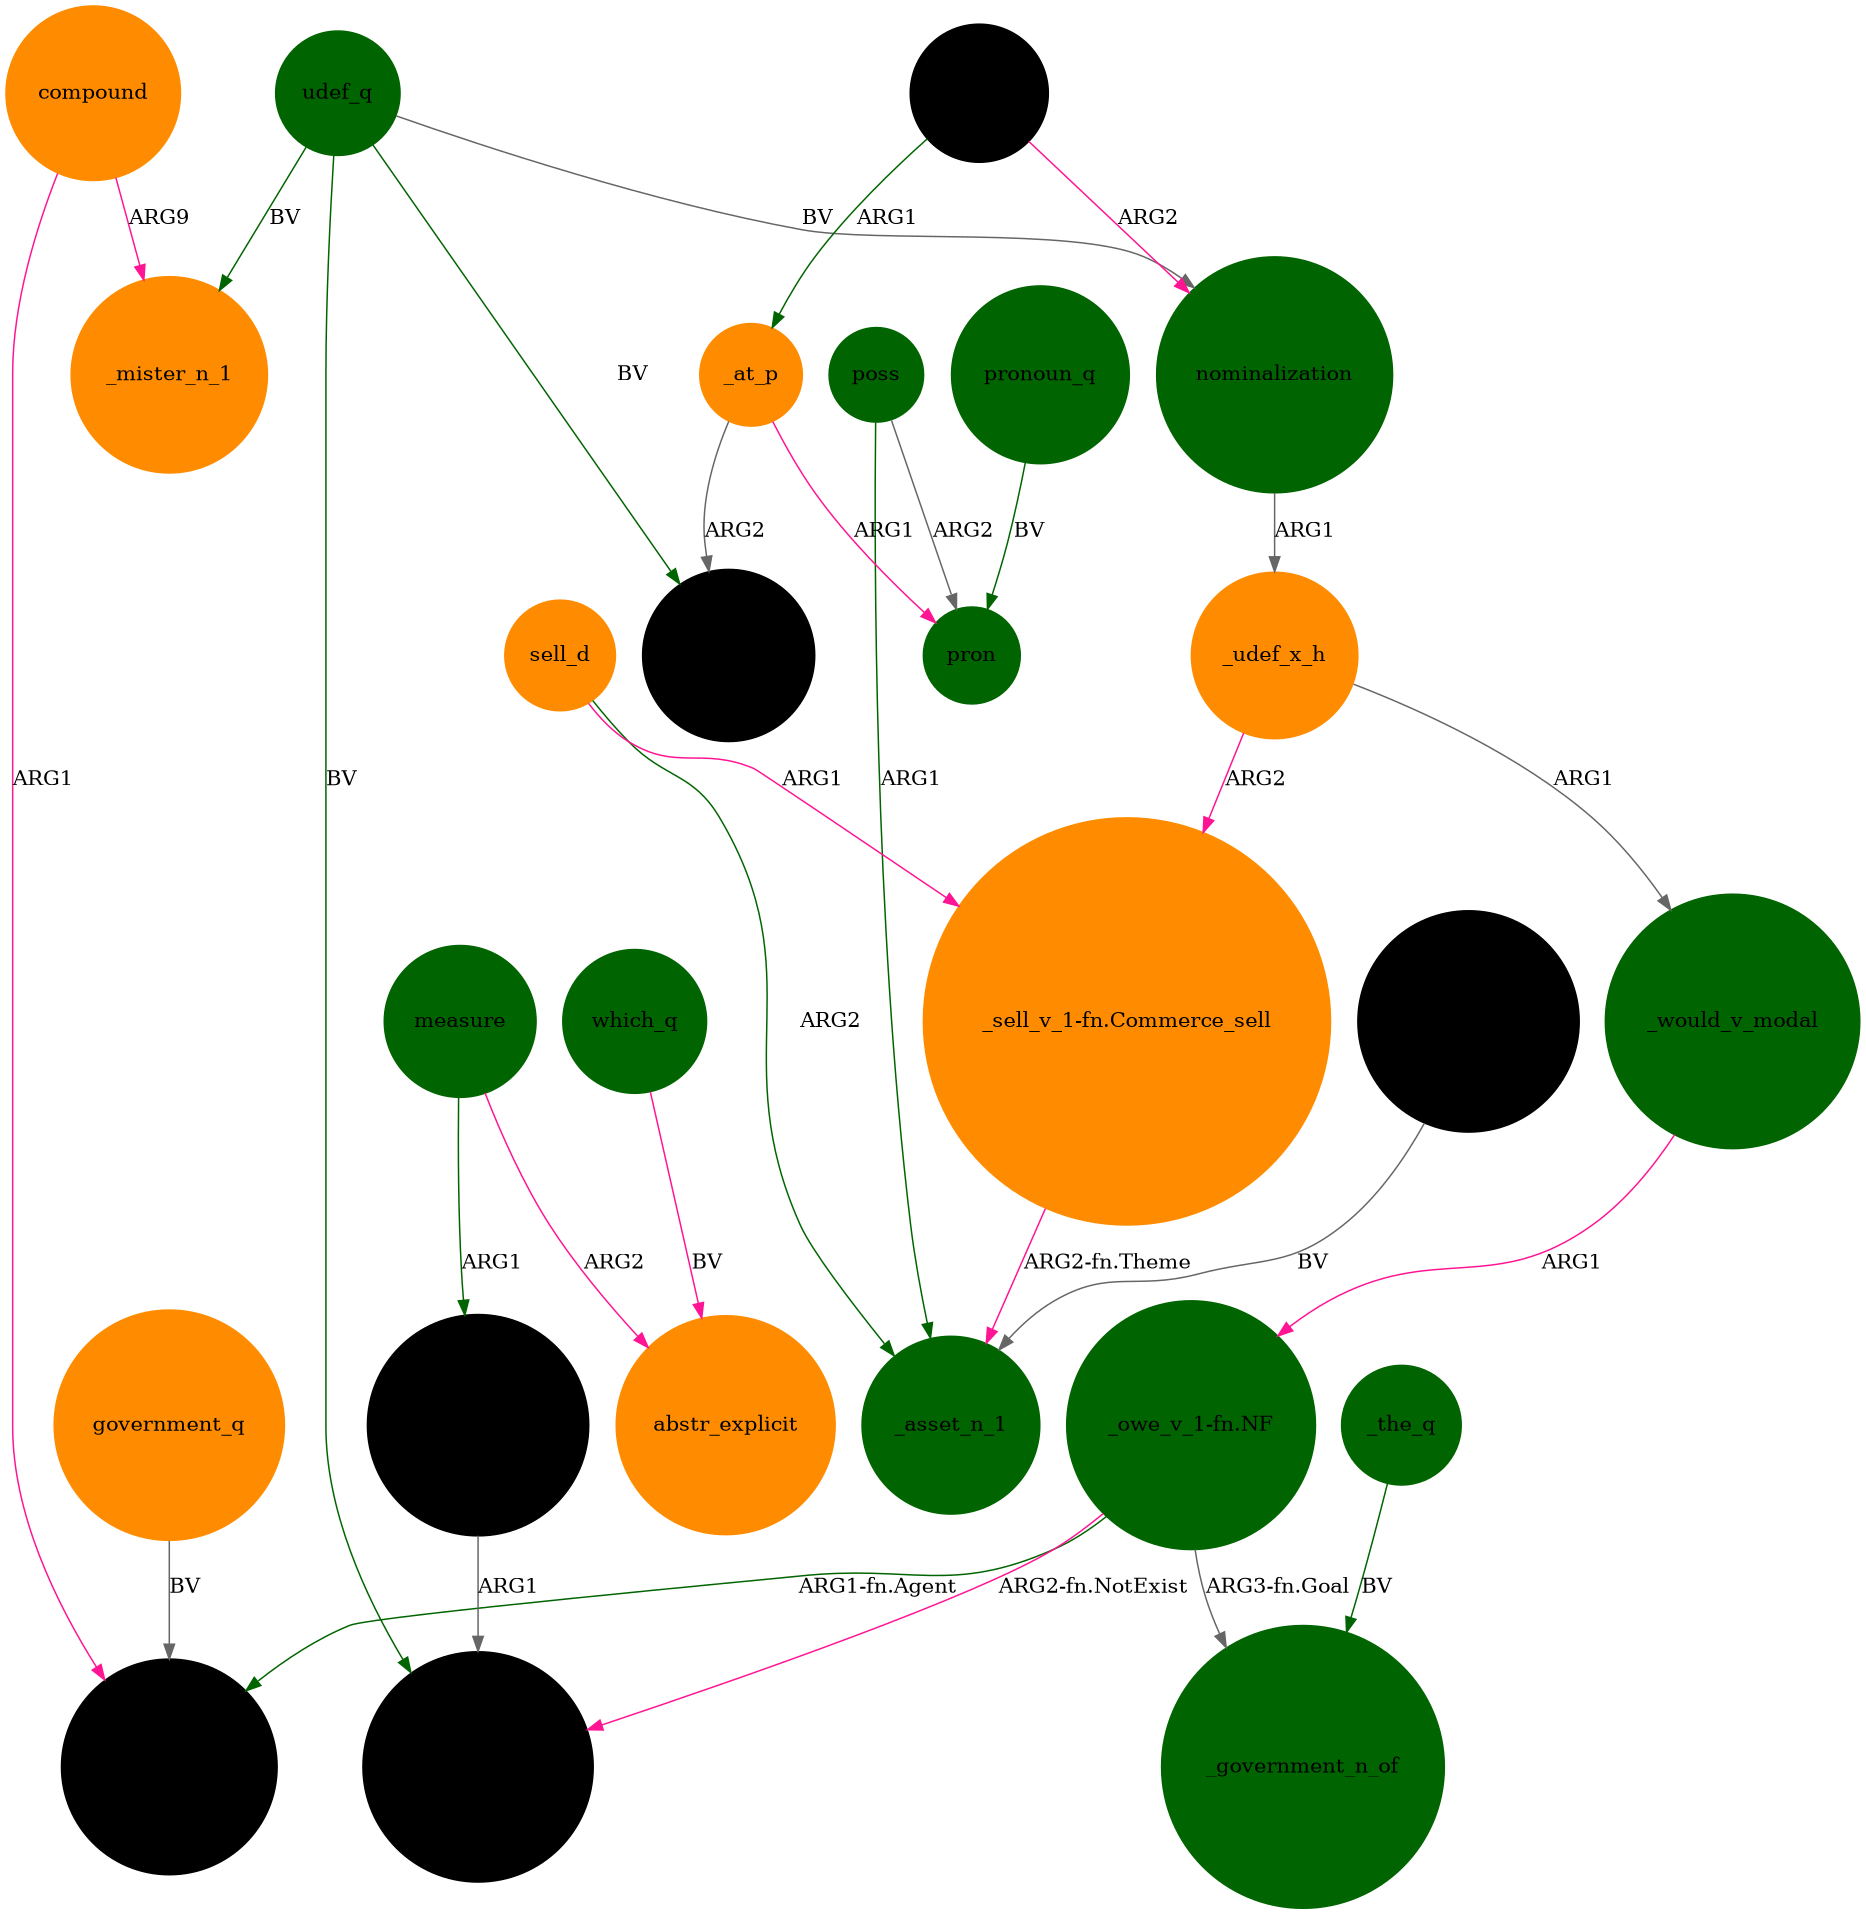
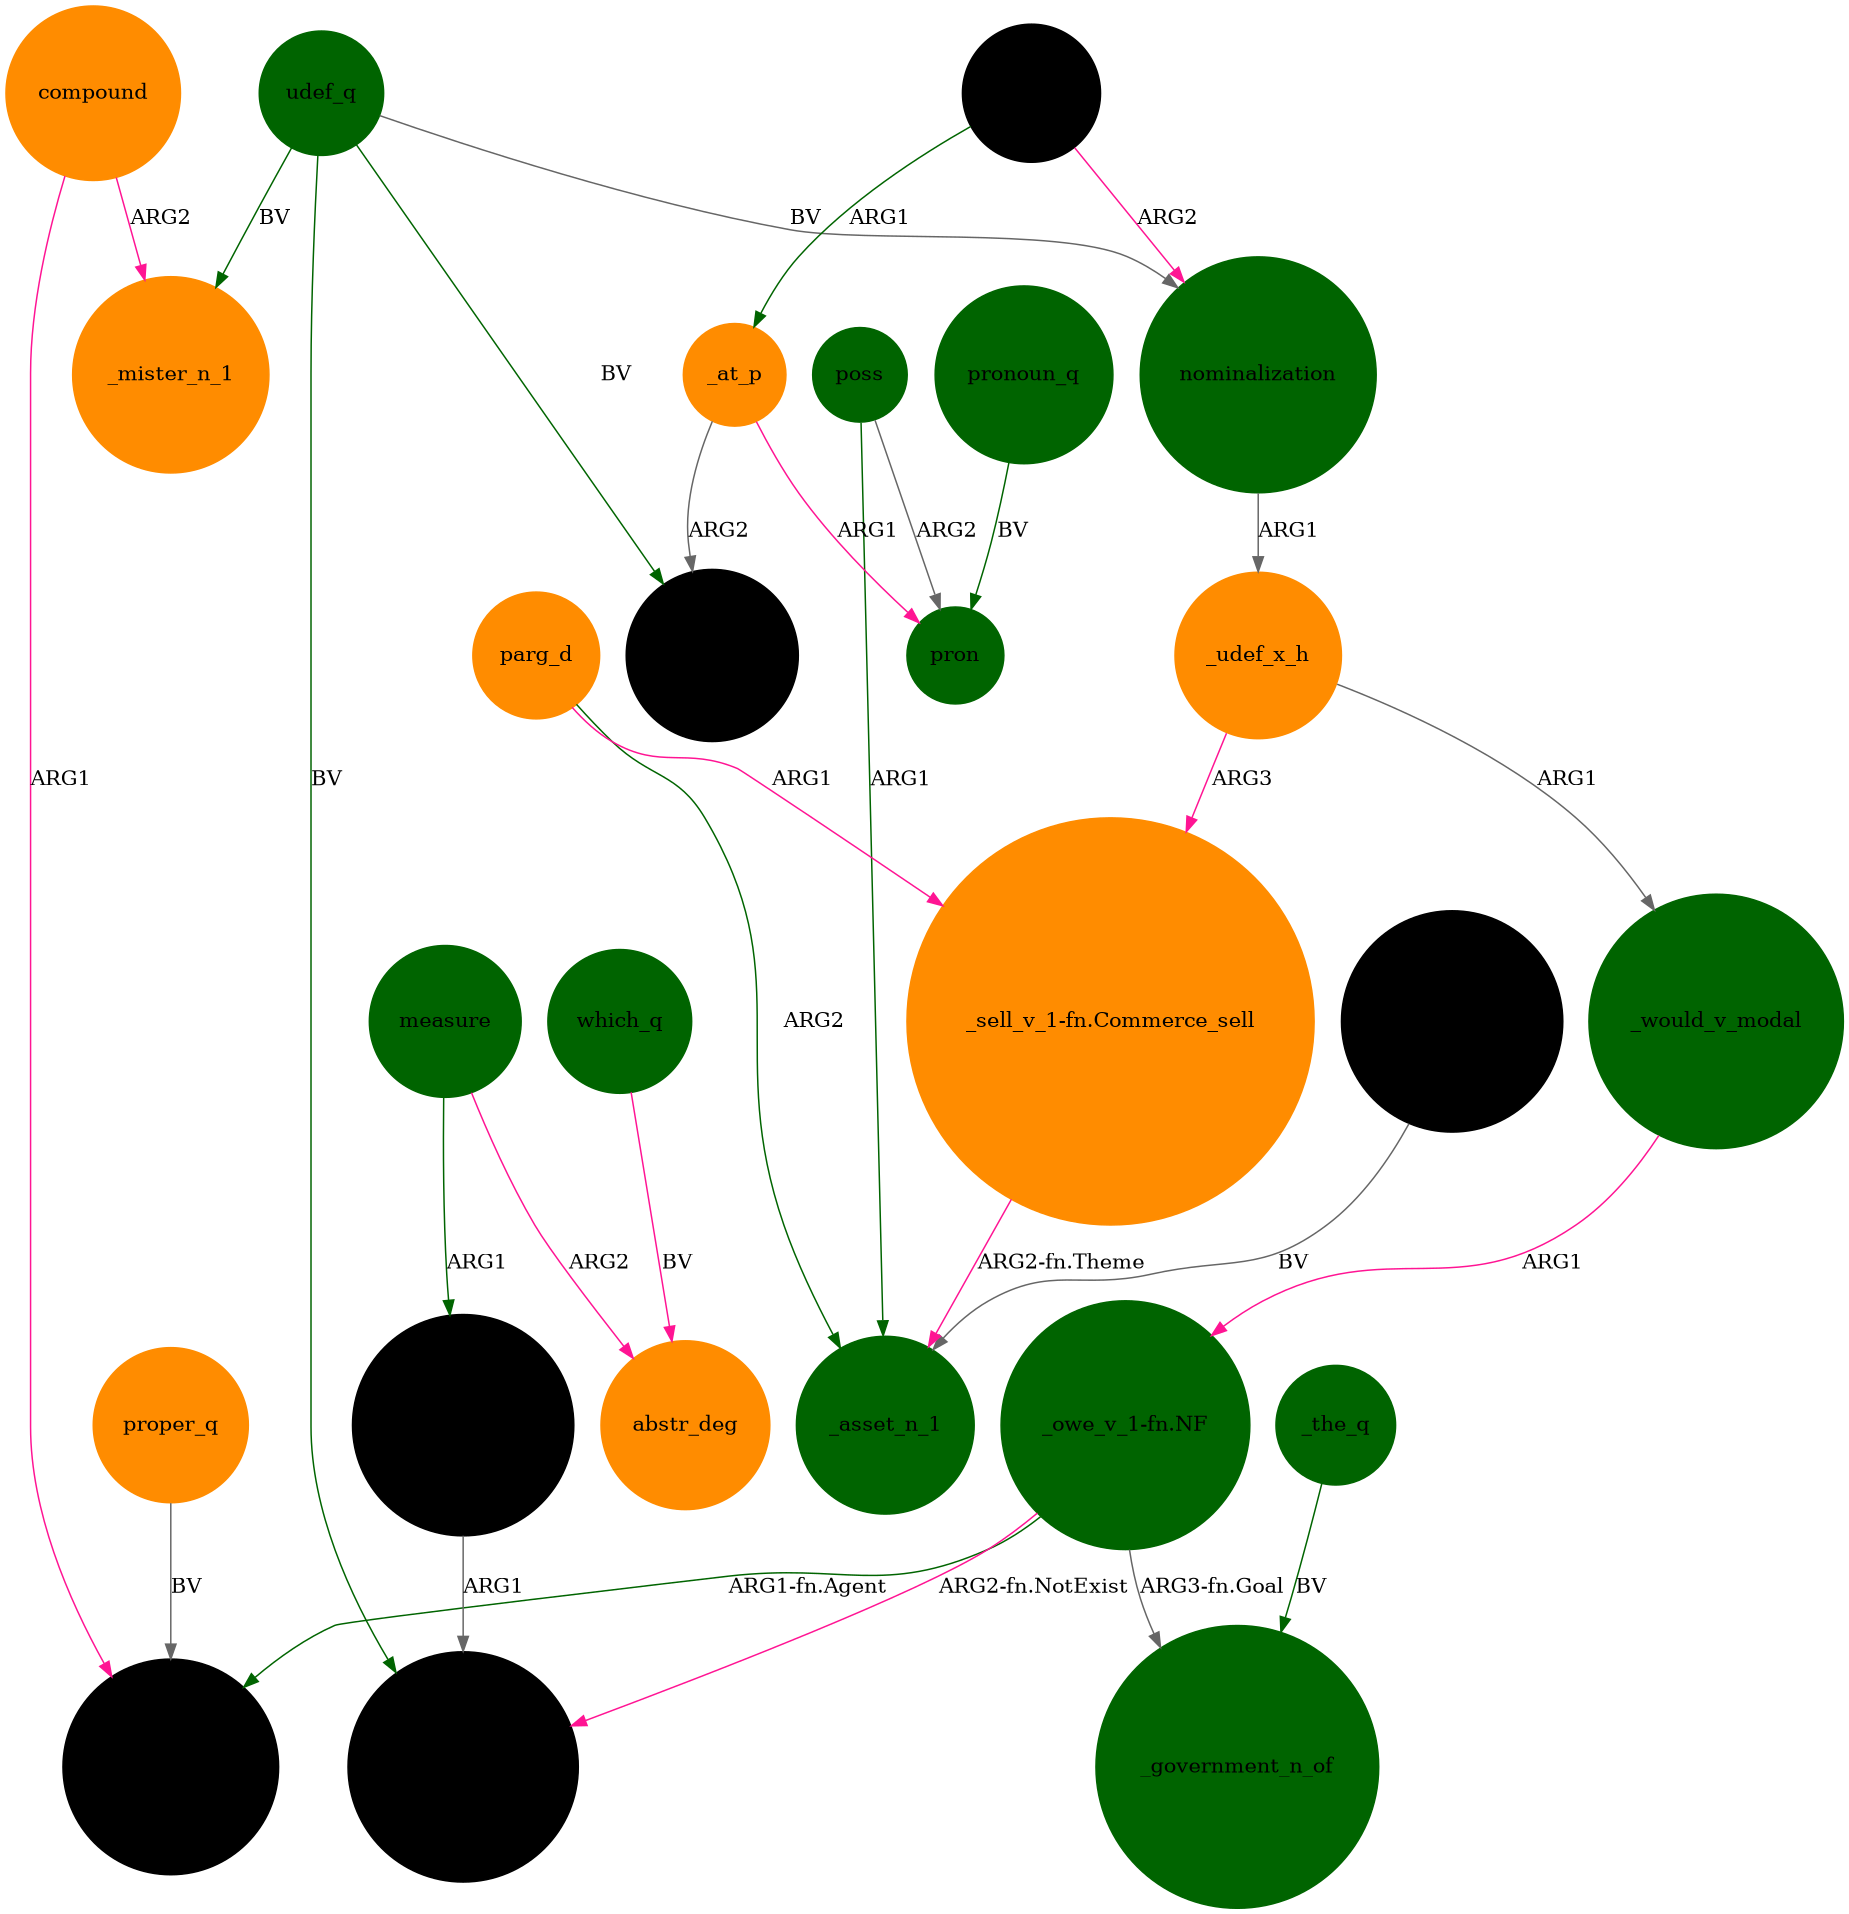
  digraph {
    node [color=darkgreen shape=circle style=filled]
    edge [color=deeppink]
    _would_v_modal
    "_owe_v_1-fn.NF"
    "named(Hunt)" [color=black]
    generic_entity [color=black]
    _government_n_of
-   abstr_deg [color=darkorange label=abstr_explicit]
+   abstr_deg [color=darkorange]
    measure
    "much-many_a" [color=black]
    udef_q
    _odds_n_1 [color=black]
    _mister_n_1 [color=darkorange]
    nominalization
    n13 [color=darkorange label=_udef_x_h]
    def_explicit_q [color=black]
    _asset_n_1
    poss
    pron
    _at_p [color=darkorange]
    compound [color=darkorange]
-   parg_d [color=darkorange label=sell_d]
+   parg_d [color=darkorange]
    "_sell_v_1-fn.Commerce_sell" [color=darkorange]
    pronoun_q
    which_q
    _over_p [color=black]
    _the_q
-   proper_q [color=darkorange label=government_q]
+   proper_q [color=darkorange]
    _would_v_modal -> "_owe_v_1-fn.NF" [label=ARG1]
    "_owe_v_1-fn.NF" -> "named(Hunt)" [color=darkgreen label="ARG1-fn.Agent"]
    "_owe_v_1-fn.NF" -> generic_entity [label="ARG2-fn.NotExist"]
    "_owe_v_1-fn.NF" -> _government_n_of [color=gray40 label="ARG3-fn.Goal"]
    measure -> abstr_deg [label=ARG2]
    measure -> "much-many_a" [color=darkgreen label=ARG1]
    "much-many_a" -> generic_entity [color=gray40 label=ARG1]
    udef_q -> generic_entity [color=darkgreen label=BV]
    udef_q -> _odds_n_1 [color=darkgreen label=BV]
    udef_q -> _mister_n_1 [color=darkgreen label=BV]
    udef_q -> nominalization [color=gray40 label=BV]
    nominalization -> n13 [color=gray40 label=ARG1]
    n13 -> _would_v_modal [color=gray40 label=ARG1]
-   n13 -> "_sell_v_1-fn.Commerce_sell" [label=ARG2]
+   n13 -> "_sell_v_1-fn.Commerce_sell" [label=ARG3]
    def_explicit_q -> _asset_n_1 [color=gray40 label=BV]
    poss -> _asset_n_1 [color=darkgreen label=ARG1]
    poss -> pron [color=gray40 label=ARG2]
    _at_p -> _odds_n_1 [color=gray40 label=ARG2]
    _at_p -> pron [label=ARG1]
    compound -> "named(Hunt)" [label=ARG1]
-   compound -> _mister_n_1 [label=ARG9]
+   compound -> _mister_n_1 [label=ARG2]
    parg_d -> _asset_n_1 [color=darkgreen label=ARG2]
    parg_d -> "_sell_v_1-fn.Commerce_sell" [label=ARG1]
    "_sell_v_1-fn.Commerce_sell" -> _asset_n_1 [label="ARG2-fn.Theme"]
    pronoun_q -> pron [color=darkgreen label=BV]
    which_q -> abstr_deg [label=BV]
    _over_p -> nominalization [label=ARG2]
    _over_p -> _at_p [color=darkgreen label=ARG1]
    _the_q -> _government_n_of [color=darkgreen label=BV]
    proper_q -> "named(Hunt)" [color=gray40 label=BV]
  }
